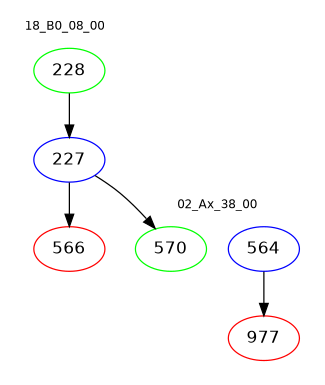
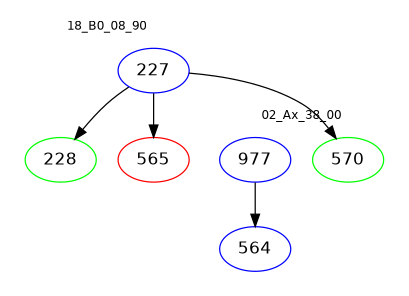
  digraph {
    fontname="DejaVu Sans"
    node [color=blue fontname="DejaVu Sans"]
    edge [color=black fontname="DejaVu Sans"]
    n1 [label=564]
    n2 [color=green label=570]
-   n3 [color=red label=977]
+   n3 [label=977]
    n4 [label=227]
    n5 [color=green label=228]
-   n6 [color=red label=566]
+   n6 [color=red label=565]
    subgraph cluster_1 {
      color=white
      fontsize=10
      label="02_Ax_38_00"
      n1
      n2
      n3
    }
    subgraph cluster_2 {
      color=white
      fontsize=10
-     label="18_B0_08_00"
+     label="18_B0_08_90"
      n4
      n5
      n6
    }
-   n1 -> n3
+   n3 -> n1
    n4 -> n2
-   n5 -> n4
+   n4 -> n5
    n4 -> n6
  }
